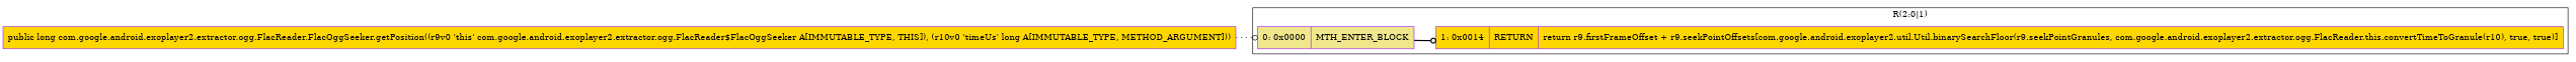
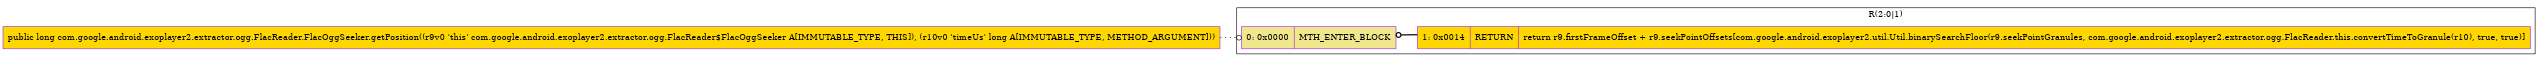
  digraph {
    rankdir=LR
    node [color=purple shape=record style=filled fillcolor=gold]
    edge [arrowhead=odot]
    n1 [label="{0\:\ 0x0000|MTH_ENTER_BLOCK\l}" fillcolor=khaki]
    n2 [label="{1\:\ 0x0014|RETURN\l|return r9.firstFrameOffset + r9.seekPointOffsets[com.google.android.exoplayer2.util.Util.binarySearchFloor(r9.seekPointGranules, com.google.android.exoplayer2.extractor.ogg.FlacReader.this.convertTimeToGranule(r10), true, true)]\l}"]
    n3 [label="{public long com.google.android.exoplayer2.extractor.ogg.FlacReader.FlacOggSeeker.getPosition((r9v0 'this' com.google.android.exoplayer2.extractor.ogg.FlacReader$FlacOggSeeker A[IMMUTABLE_TYPE, THIS]), (r10v0 'timeUs' long A[IMMUTABLE_TYPE, METHOD_ARGUMENT])) }"]
    subgraph cluster_1 {
      label="R(2:0|1)"
      n1
      n2
    }
-   n1 -> n2 [style=bold]
+   n2 -> n1 [style=bold]
    n3 -> n1 [style=dotted]
  }
